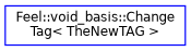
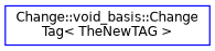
  digraph {
    rankdir=LR
-   n1 [color=blue fillcolor=white fontname=Helvetica fontsize=10 height=0.2 label="Feel::void_basis::Change\lTag\< TheNewTAG \>" shape=record style=filled width=0.4]
+   n1 [color=blue fillcolor=white fontname=Helvetica fontsize=10 height=0.2 label="Change::void_basis::Change\lTag\< TheNewTAG \>" shape=record style=filled width=0.4]
  }
